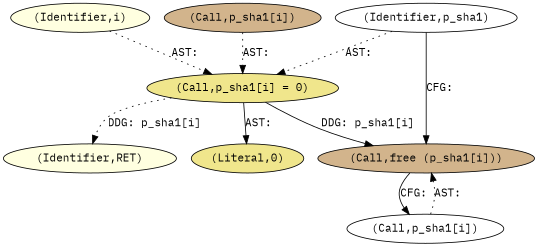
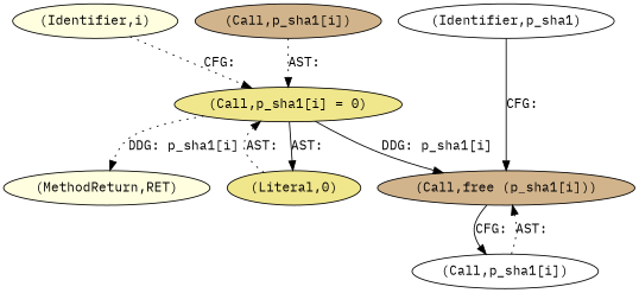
  digraph {
    fontname="IBM Plex Mono"
    node [fillcolor=tan fontname="IBM Plex Mono" style=filled]
    edge [fontname="IBM Plex Mono" style=dotted]
    n1 [label="(Call,free (p_sha1[i]))"]
    n2 [fillcolor=white label="(Call,p_sha1[i])"]
    n3 [fillcolor=khaki label="(Call,p_sha1[i] = 0)"]
-   n4 [fillcolor=lightyellow label="(Identifier,RET)"]
+   n4 [fillcolor=lightyellow label="(MethodReturn,RET)"]
    n5 [fillcolor=khaki label="(Literal,0)"]
    n6 [fillcolor=lightyellow label="(Identifier,i)"]
    n7 [fillcolor=white label="(Identifier,p_sha1)"]
    n8 [label="(Call,p_sha1[i])"]
    n1 -> n2 [label="CFG: " style=solid]
    n2 -> n1 [label="AST: "]
    n3 -> n1 [label="DDG: p_sha1[i]" style=solid]
    n3 -> n4 [label="DDG: p_sha1[i]"]
    n3 -> n5 [label="AST: " style=solid]
-   n7 -> n3 [label="AST: "]
-   n6 -> n3 [label="AST: "]
+   n5 -> n3 [label="AST: "]
+   n6 -> n3 [label="CFG: "]
    n7 -> n1 [label="CFG: " style=solid]
    n8 -> n3 [label="AST: "]
  }
